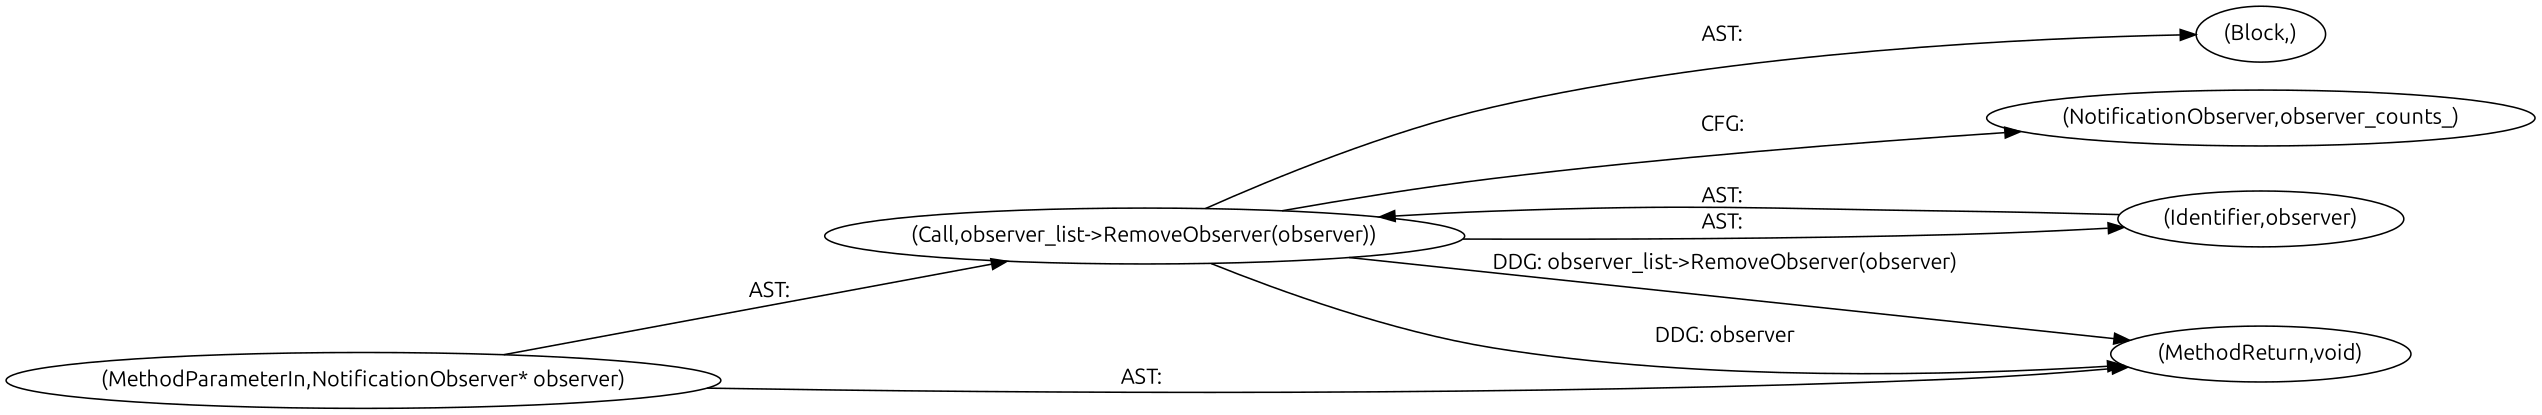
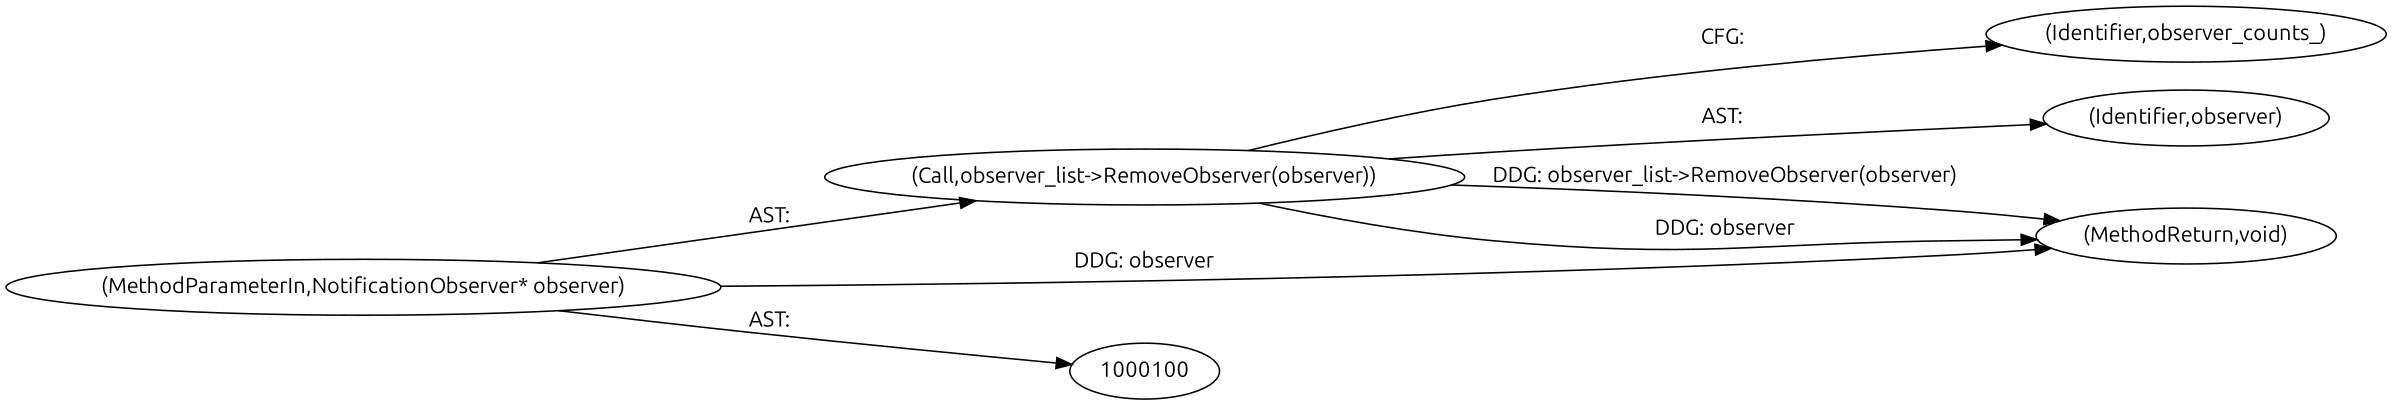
  digraph {
    fontname=Ubuntu
    rankdir=LR
    node [fontname=Ubuntu]
    edge [fontname=Ubuntu]
    n1 [label="(Call,observer_list->RemoveObserver(observer))"]
    n2 [label="(Identifier,observer)"]
    n3 [label="(MethodReturn,void)"]
-   n4 [label="(Block,)"]
-   n5 [label="(NotificationObserver,observer_counts_)"]
+   n5 [label="(Identifier,observer_counts_)"]
    n6 [label="(MethodParameterIn,NotificationObserver* observer)"]
+   1000100
    n1 -> n2 [label="AST: "]
    n1 -> n3 [label="DDG: observer_list->RemoveObserver(observer)"]
    n1 -> n3 [label="DDG: observer"]
-   n1 -> n4 [label="AST: "]
    n1 -> n5 [label="CFG: "]
-   n2 -> n1 [label="AST: "]
    n6 -> n1 [label="AST: "]
-   n6 -> n3 [label="AST: "]
+   n6 -> n3 [label="DDG: observer"]
+   n6 -> 1000100 [label="AST: "]
  }
